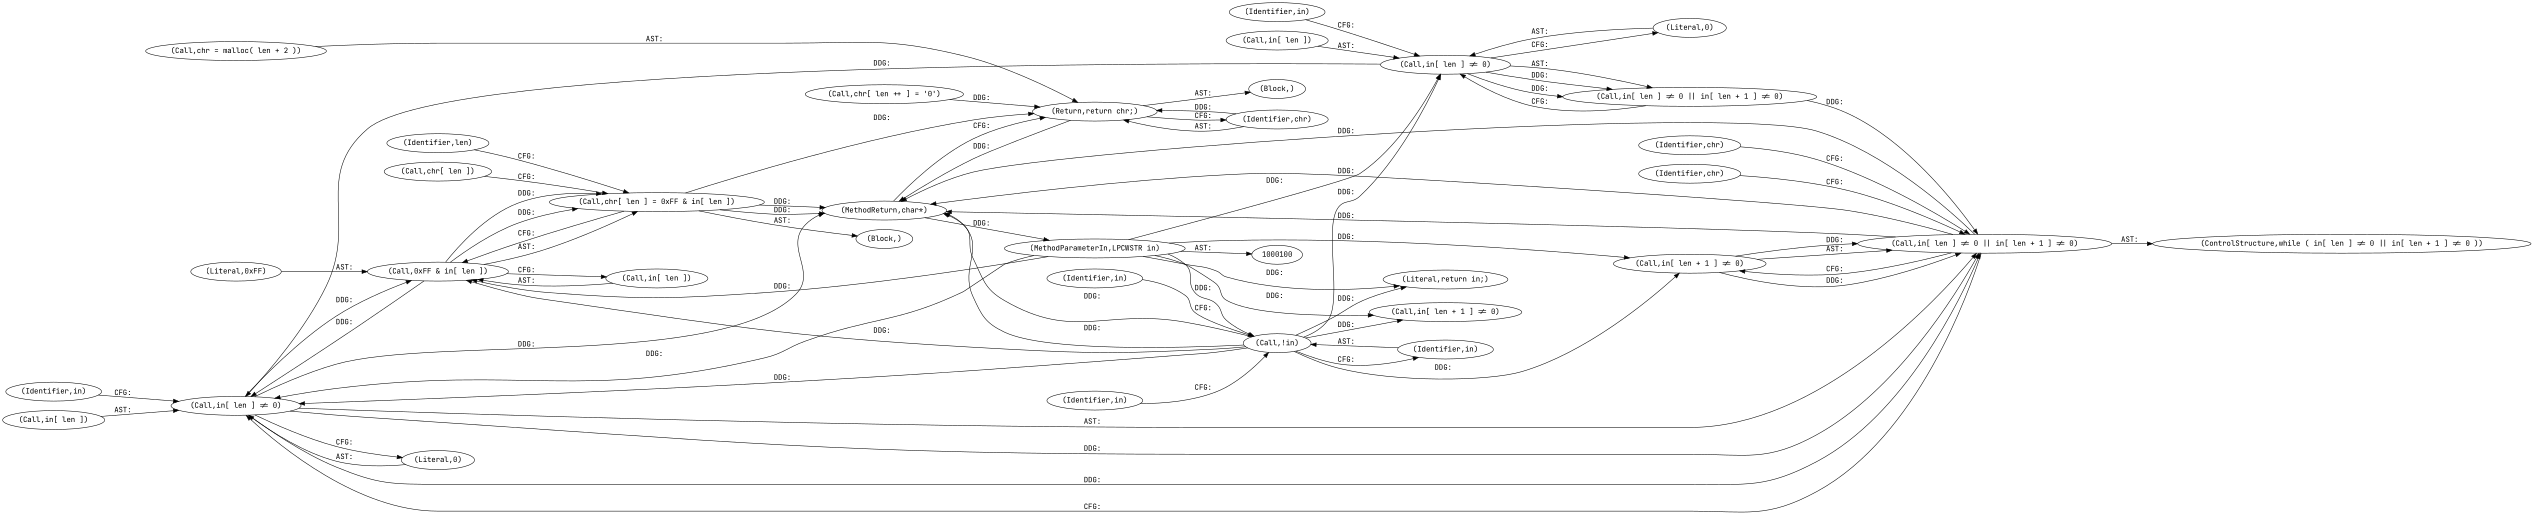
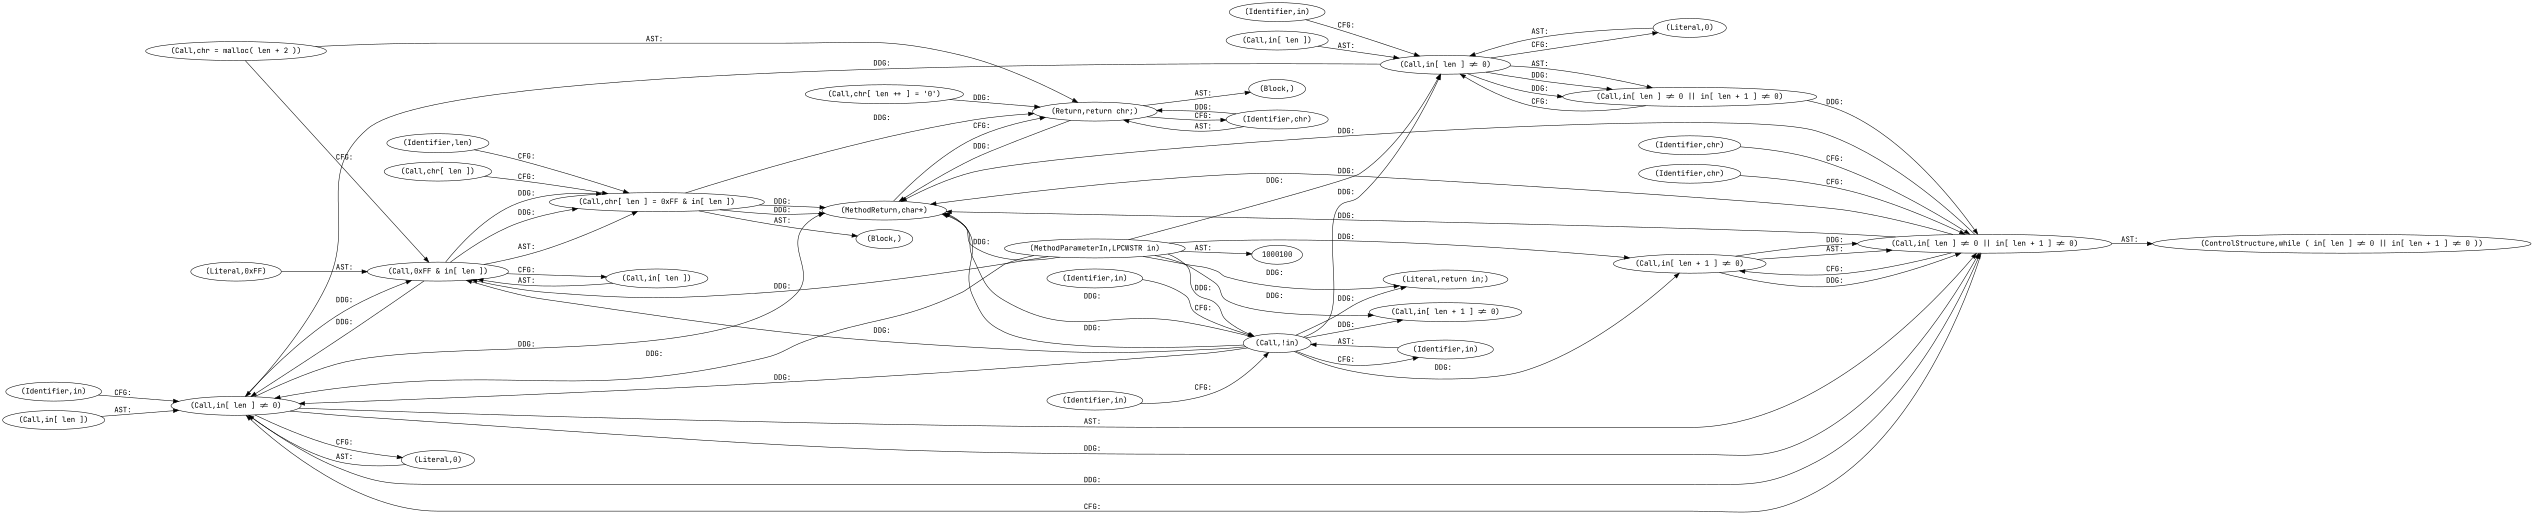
  digraph {
    fontname="JetBrains Mono"
    rankdir=LR
    node [fontname="JetBrains Mono"]
    edge [fontname="JetBrains Mono"]
    n1 [label="(Call,in[ len ] != 0)"]
    n2 [label="(Call,0xFF & in[ len ])"]
    n3 [label="(Call,in[ len ] != 0 || in[ len + 1 ] != 0)"]
    n4 [label="(Literal,0)"]
    n5 [label="(MethodReturn,char*)"]
    n6 [label="(Call,chr[ len ] = 0xFF & in[ len ])"]
    n7 [label="(Call,in[ len ])"]
    n8 [label="(Call,in[ len + 1 ] != 0)"]
    n9 [label="(ControlStructure,while ( in[ len ] != 0 || in[ len + 1 ] != 0 ))"]
    n10 [label="(Return,return chr;)"]
    n11 [label="(Call,in[ len ] != 0)"]
    n12 [label="(Call,in[ len ] != 0 || in[ len + 1 ] != 0)"]
    n13 [label="(Literal,0)"]
    n14 [label="(Call,!in)"]
    n15 [label="(Call,in[ len + 1 ] != 0)"]
    n16 [label="(Literal,return in;)"]
    n17 [label="(Identifier,in)"]
    n18 [label="(MethodParameterIn,LPCWSTR in)"]
    1000100
    n20 [label="(Block,)"]
    n21 [label="(Identifier,chr)"]
    n22 [label="(Block,)"]
    n23 [label="(Identifier,in)"]
    n24 [label="(Identifier,in)"]
    n25 [label="(Call,in[ len ])"]
    n26 [label="(Identifier,chr)"]
    n27 [label="(Identifier,in)"]
    n28 [label="(Call,chr[ len ++ ] = '\0')"]
    n29 [label="(Literal,0xFF)"]
    n30 [label="(Identifier,in)"]
    n31 [label="(Call,in[ len ])"]
    n32 [label="(Identifier,len)"]
    n33 [label="(Call,chr = malloc( len + 2 ))"]
    n34 [label="(Identifier,chr)"]
    n35 [label="(Call,chr[ len ])"]
    n1 -> n2 [label="DDG: "]
    n1 -> n3 [label="AST: "]
    n1 -> n3 [label="DDG: "]
    n1 -> n3 [label="DDG: "]
    n1 -> n4 [label="CFG: "]
    n1 -> n5 [label="DDG: "]
    n2 -> n1 [label="DDG: "]
    n2 -> n6 [label="AST: "]
    n2 -> n6 [label="DDG: "]
    n2 -> n6 [label="DDG: "]
    n2 -> n7 [label="CFG: "]
    n3 -> n1 [label="CFG: "]
    n3 -> n5 [label="DDG: "]
    n3 -> n5 [label="DDG: "]
    n3 -> n5 [label="DDG: "]
    n3 -> n8 [label="CFG: "]
    n3 -> n9 [label="AST: "]
    n4 -> n1 [label="AST: "]
    n5 -> n10 [label="CFG: "]
-   n6 -> n2 [label="CFG: "]
+   n33 -> n2 [label="CFG: "]
    n6 -> n5 [label="DDG: "]
    n6 -> n5 [label="DDG: "]
    n6 -> n10 [label="DDG: "]
    n6 -> n20 [label="AST: "]
    n7 -> n2 [label="AST: "]
    n8 -> n3 [label="AST: "]
    n8 -> n3 [label="DDG: "]
    n8 -> n3 [label="DDG: "]
    n10 -> n5 [label="DDG: "]
    n10 -> n21 [label="CFG: "]
    n10 -> n22 [label="AST: "]
    n11 -> n1 [label="DDG: "]
    n11 -> n12 [label="AST: "]
    n11 -> n12 [label="DDG: "]
    n11 -> n12 [label="DDG: "]
    n11 -> n13 [label="CFG: "]
    n12 -> n3 [label="DDG: "]
    n12 -> n11 [label="CFG: "]
    n13 -> n11 [label="AST: "]
    n14 -> n1 [label="DDG: "]
    n14 -> n2 [label="DDG: "]
    n14 -> n5 [label="DDG: "]
    n14 -> n5 [label="DDG: "]
    n14 -> n8 [label="DDG: "]
    n14 -> n11 [label="DDG: "]
    n14 -> n15 [label="DDG: "]
    n14 -> n16 [label="DDG: "]
    n14 -> n17 [label="CFG: "]
    n17 -> n14 [label="AST: "]
    n18 -> n1 [label="DDG: "]
    n18 -> n2 [label="DDG: "]
-   n5 -> n18 [label="DDG: "]
+   n18 -> n5 [label="DDG: "]
    n18 -> n8 [label="DDG: "]
    n18 -> n11 [label="DDG: "]
    n18 -> n14 [label="DDG: "]
    n18 -> n15 [label="DDG: "]
    n18 -> n16 [label="DDG: "]
    n18 -> 1000100 [label="AST: "]
    n21 -> n10 [label="AST: "]
    n21 -> n10 [label="DDG: "]
    n23 -> n1 [label="CFG: "]
    n24 -> n11 [label="CFG: "]
    n25 -> n11 [label="AST: "]
    n26 -> n3 [label="CFG: "]
    n27 -> n14 [label="CFG: "]
    n28 -> n10 [label="DDG: "]
    n29 -> n2 [label="AST: "]
    n30 -> n14 [label="CFG: "]
    n31 -> n1 [label="AST: "]
    n32 -> n6 [label="CFG: "]
    n33 -> n10 [label="AST: "]
    n34 -> n3 [label="CFG: "]
    n35 -> n6 [label="CFG: "]
  }
